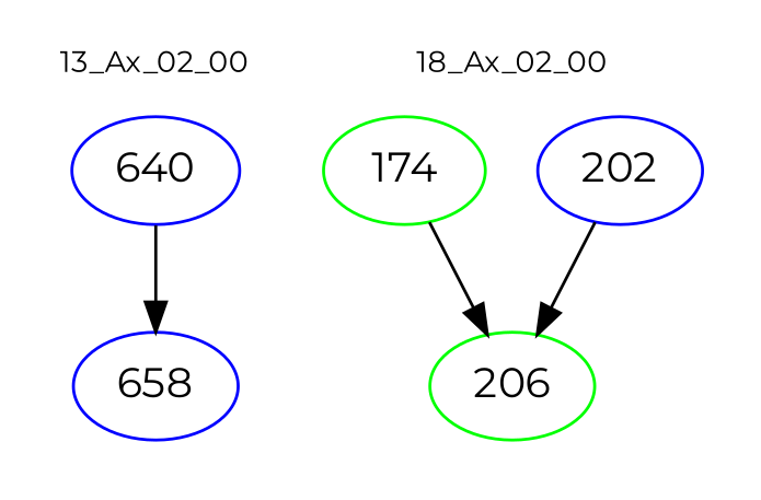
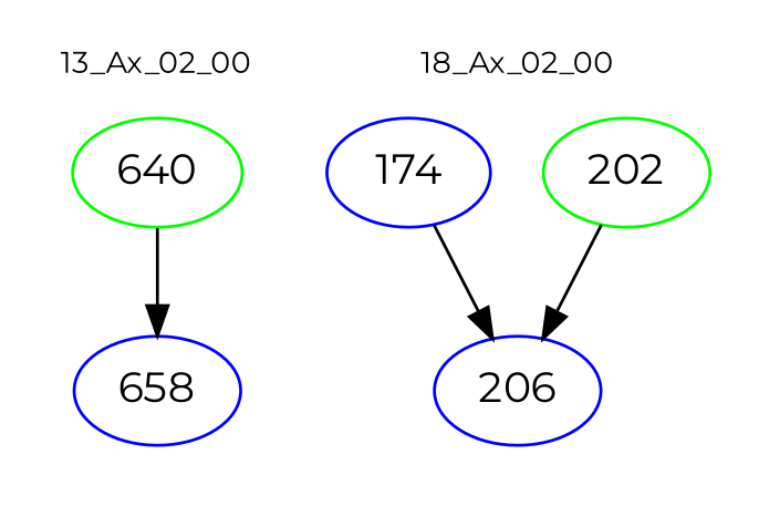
  digraph {
    fontname=Montserrat
    node [color=blue fontname=Montserrat]
    edge [color=black fontname=Montserrat]
-   n1 [label=640]
+   n1 [color=green label=640]
    n2 [label=658]
-   n3 [label=202]
-   n4 [color=green label=174]
-   n5 [color=green label=206]
+   n3 [color=green label=202]
+   n4 [label=174]
+   n5 [label=206]
    subgraph cluster_1 {
      color=white
      fontsize=10
      label="13_Ax_02_00"
      n1
      n2
    }
    subgraph cluster_2 {
      color=white
      fontsize=10
      label="18_Ax_02_00"
      n3
      n4
      n5
    }
    n1 -> n2
    n3 -> n5
    n4 -> n5
  }
